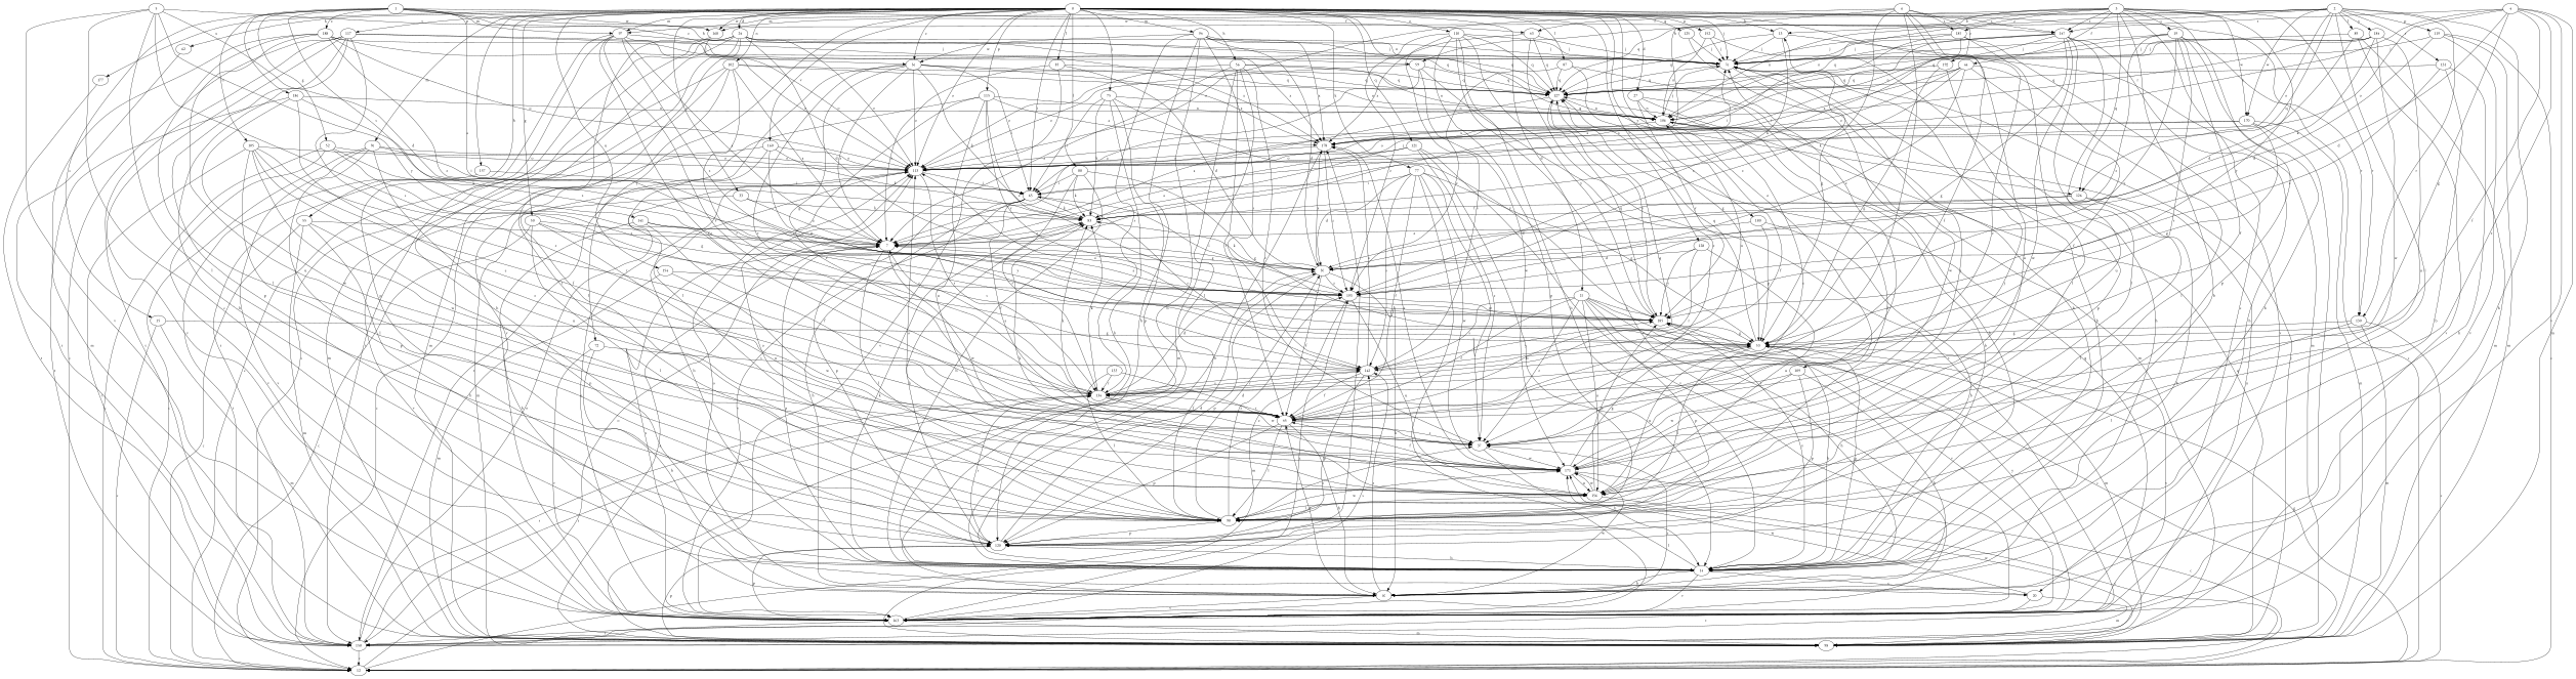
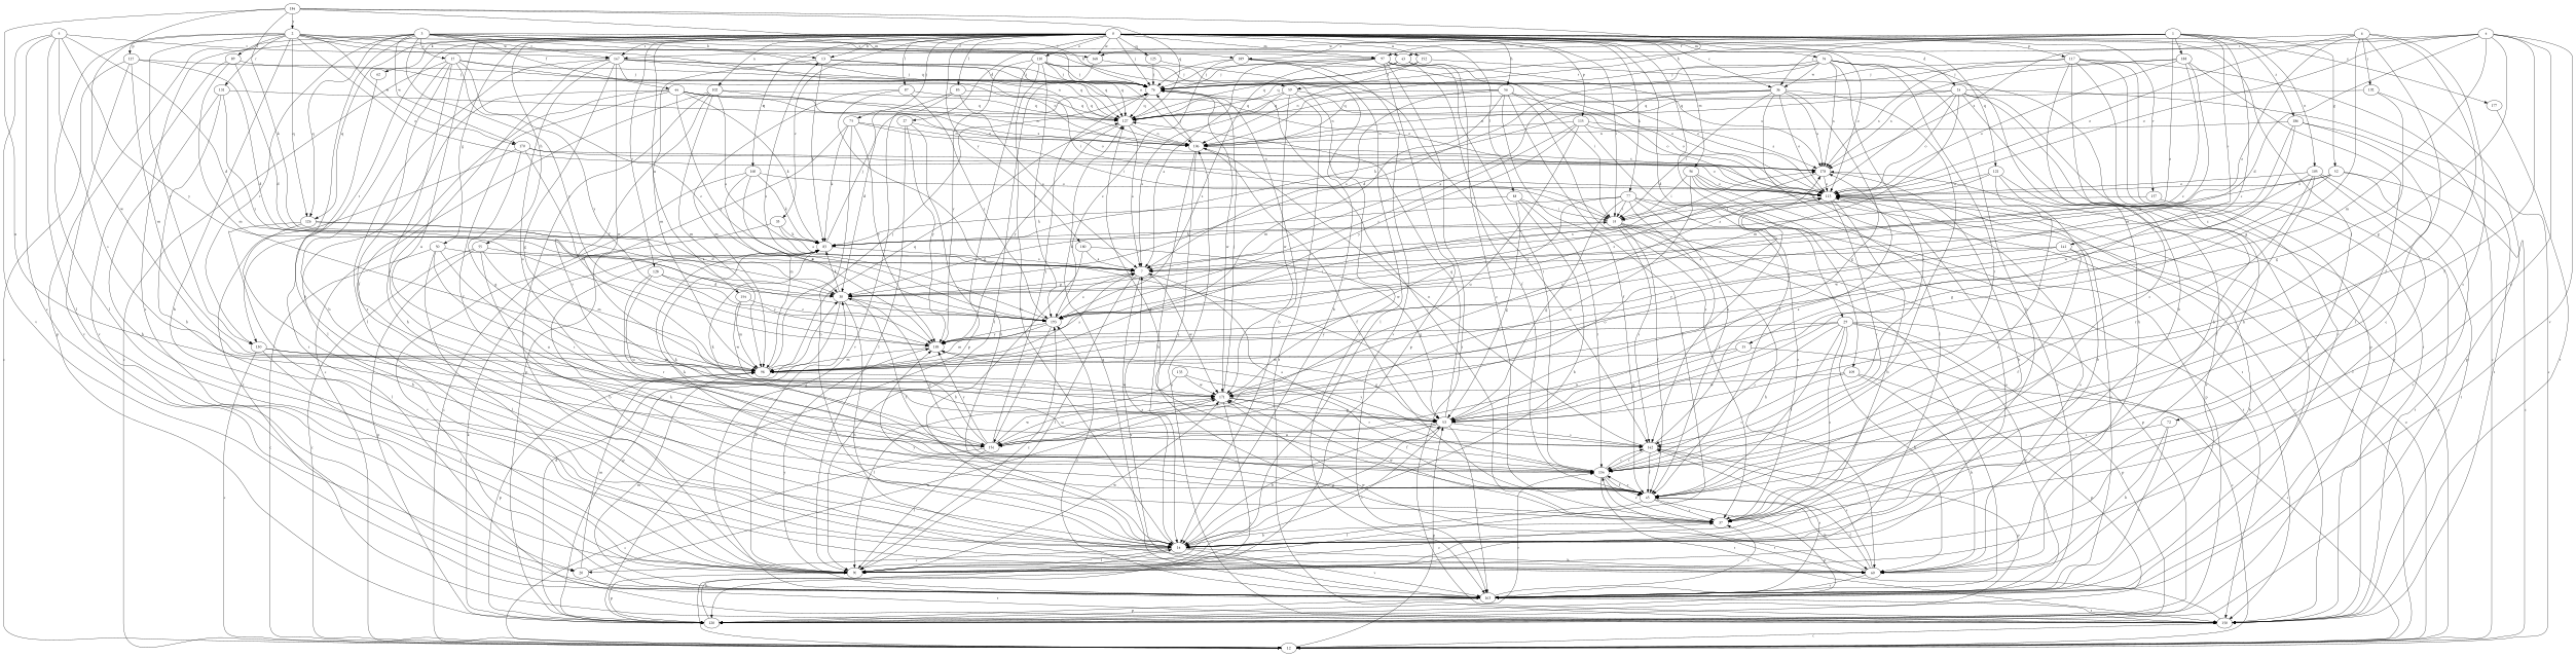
  strict digraph {
    fontname="EB Garamond"
    node [fontname="EB Garamond"]
    edge [fontname="EB Garamond"]
    0
    13
    24
    27
    29
    33
    36
    50
    55
    56
    n11 [label=65]
    72
    75
    76
    77
    n16 [label=62]
    85
    87
    88
    94
    96
    97
    102
    109
    110
    113
    115
    117
    121
    125
    126
    128
    130
    147
    152
    154
    156
    157
    160
    168
    177
    180
    127
    98
    83
    106
    14
    30
    163
    n50 [label=12]
    150
    90
    185
    60
    120
    37
    45
    142
    7
    53
    178
    134
    171
    193
    1
    15
    43
    52
    59
    105
    141
    186
    188
    2
    89
    119
    131
    170
    184
    3
    19
    20
    44
    189
    133
    4
    5
    6
    192
    0 -> 13 [label=b]
    0 -> 24 [label=d]
    0 -> 27 [label=d]
    0 -> 29 [label=d]
    0 -> 33 [label=e]
    0 -> 36 [label=e]
    0 -> 50 [label=g]
    0 -> 55 [label=h]
    0 -> 56 [label=h]
    0 -> n11 [label=i]
    0 -> 72 [label=j]
    0 -> 75 [label=j]
    0 -> 76 [label=j]
    0 -> 77 [label=k]
    0 -> n16 [label=k]
    0 -> 85 [label=l]
    0 -> 87 [label=l]
    0 -> 88 [label=l]
    0 -> 94 [label=m]
    0 -> 96 [label=m]
    0 -> 97 [label=m]
    0 -> 102 [label=n]
    0 -> 109 [label=o]
    0 -> 110 [label=o]
    0 -> 113 [label=o]
    0 -> 115 [label=p]
    0 -> 117 [label=p]
    0 -> 121 [label=q]
    0 -> 125 [label=q]
    0 -> 126 [label=q]
    0 -> 128 [label=r]
    0 -> 130 [label=r]
    0 -> 147 [label=t]
    0 -> 152 [label=u]
    0 -> 154 [label=u]
    0 -> 156 [label=u]
    0 -> 157 [label=v]
    0 -> 160 [label=v]
    0 -> 168 [label=w]
    0 -> 177 [label=x]
    0 -> 180 [label=y]
    13 -> 76 [label=j]
    13 -> 127 [label=q]
    13 -> 98 [label=m]
    13 -> 83 [label=k]
    24 -> 113 [label=o]
    24 -> 127 [label=q]
    24 -> 98 [label=m]
-   24 -> 76 [label=n]
+   24 -> 106 [label=n]
    24 -> 14 [label=b]
    24 -> 30 [label=d]
    24 -> 163 [label=v]
    24 -> n50 [label=c]
    24 -> 150 [label=t]
    27 -> 106 [label=n]
    27 -> 14 [label=b]
    27 -> 90 [label=l]
    27 -> 185 [label=y]
    29 -> 156 [label=u]
    29 -> 163 [label=v]
    29 -> n50 [label=c]
    29 -> 185 [label=y]
    29 -> 60 [label=h]
    29 -> 120 [label=p]
    29 -> 37 [label=e]
    29 -> 45 [label=f]
    29 -> 142 [label=s]
    33 -> 83 [label=k]
    33 -> 163 [label=v]
    33 -> 7 [label=a]
    36 -> n11 [label=i]
    36 -> 113 [label=o]
    36 -> 127 [label=q]
    36 -> 83 [label=k]
    36 -> 90 [label=l]
    36 -> 7 [label=a]
    36 -> 53 [label=g]
    36 -> 178 [label=x]
    36 -> 134 [label=r]
    50 -> 156 [label=u]
    50 -> n50 [label=c]
    50 -> 90 [label=l]
    50 -> 142 [label=s]
    50 -> 7 [label=a]
    55 -> 98 [label=m]
    55 -> 14 [label=b]
    55 -> n50 [label=c]
    55 -> 120 [label=p]
    55 -> 7 [label=a]
    56 -> 113 [label=o]
    56 -> 127 [label=q]
    56 -> 98 [label=m]
    56 -> 106 [label=n]
    56 -> 90 [label=l]
    56 -> 37 [label=e]
    56 -> 45 [label=f]
    56 -> 7 [label=a]
    n11 -> 83 [label=k]
    n11 -> 163 [label=v]
    n11 -> 60 [label=h]
    n11 -> 120 [label=p]
    n11 -> 45 [label=f]
    n11 -> 142 [label=s]
    72 -> 163 [label=v]
    72 -> 60 [label=h]
    72 -> 142 [label=s]
    75 -> n11 [label=i]
    75 -> 83 [label=k]
    75 -> 106 [label=n]
    75 -> 14 [label=b]
    75 -> 185 [label=y]
    75 -> 120 [label=p]
    76 -> 127 [label=q]
    76 -> 14 [label=b]
    76 -> 171 [label=w]
    77 -> n11 [label=i]
    77 -> 30 [label=d]
    77 -> 150 [label=t]
    77 -> 37 [label=e]
    77 -> 45 [label=f]
    77 -> 142 [label=s]
    77 -> 53 [label=g]
    77 -> 171 [label=w]
    n16 -> 150 [label=t]
    85 -> 127 [label=q]
    85 -> 30 [label=d]
    85 -> 163 [label=v]
    85 -> 7 [label=a]
    87 -> 127 [label=q]
    87 -> 98 [label=m]
    87 -> 53 [label=g]
    87 -> 193 [label=z]
    88 -> n11 [label=i]
    88 -> 83 [label=k]
    88 -> 14 [label=b]
    88 -> 53 [label=g]
    88 -> 134 [label=r]
    94 -> 36 [label=w]
    94 -> 76 [label=j]
    94 -> 127 [label=q]
    94 -> 14 [label=b]
    94 -> 30 [label=d]
    94 -> 60 [label=h]
    94 -> 142 [label=s]
    94 -> 178 [label=x]
    94 -> 134 [label=r]
    96 -> n11 [label=i]
    96 -> 113 [label=o]
    96 -> 156 [label=u]
    96 -> 163 [label=v]
    96 -> n50 [label=c]
    96 -> 120 [label=p]
    97 -> 76 [label=j]
    97 -> 113 [label=o]
    97 -> 150 [label=t]
    97 -> 120 [label=p]
    97 -> 45 [label=f]
    97 -> 7 [label=a]
    97 -> 134 [label=r]
    97 -> 193 [label=z]
    102 -> 127 [label=q]
    102 -> 98 [label=m]
    102 -> 106 [label=n]
    102 -> n50 [label=c]
    102 -> 90 [label=l]
    102 -> 7 [label=a]
    102 -> 134 [label=r]
    109 -> 60 [label=h]
    109 -> 120 [label=p]
    109 -> 134 [label=r]
    109 -> 171 [label=w]
    110 -> 76 [label=j]
    110 -> 127 [label=q]
    110 -> 14 [label=b]
    110 -> 163 [label=v]
    110 -> 185 [label=y]
    110 -> 120 [label=p]
    110 -> 142 [label=s]
    110 -> 193 [label=z]
    113 -> n11 [label=i]
    113 -> 14 [label=b]
    113 -> 134 [label=r]
    115 -> 156 [label=u]
    115 -> 106 [label=n]
    115 -> 150 [label=t]
    115 -> 185 [label=y]
    115 -> 45 [label=f]
    115 -> 178 [label=a]
    115 -> 193 [label=z]
    117 -> 76 [label=j]
    117 -> 14 [label=b]
    117 -> 163 [label=v]
    117 -> n50 [label=c]
    117 -> 150 [label=t]
    117 -> 120 [label=p]
    117 -> 37 [label=e]
    117 -> 178 [label=x]
    121 -> 113 [label=o]
    121 -> 14 [label=b]
    121 -> 163 [label=v]
    121 -> 37 [label=e]
    121 -> 7 [label=a]
    125 -> 76 [label=j]
    125 -> 14 [label=b]
    126 -> 83 [label=f]
    126 -> 14 [label=b]
    126 -> 30 [label=d]
    126 -> 90 [label=l]
    128 -> 156 [label=u]
    128 -> 30 [label=d]
    128 -> 185 [label=y]
    128 -> 134 [label=r]
    130 -> 98 [label=m]
    130 -> n50 [label=c]
    130 -> 90 [label=l]
    130 -> 53 [label=g]
    147 -> n11 [label=i]
    147 -> 76 [label=j]
    147 -> 113 [label=o]
    147 -> 156 [label=u]
    147 -> 127 [label=q]
    147 -> 90 [label=l]
    147 -> 60 [label=h]
    147 -> 53 [label=g]
    147 -> 171 [label=w]
    152 -> 76 [label=j]
    152 -> 106 [label=n]
    152 -> 60 [label=h]
    154 -> 98 [label=m]
    154 -> 171 [label=w]
    154 -> 193 [label=z]
    156 -> 76 [label=j]
    156 -> 113 [label=o]
    156 -> 83 [label=k]
    156 -> n50 [label=c]
    156 -> 90 [label=l]
    156 -> 185 [label=y]
    156 -> 171 [label=w]
    157 -> n11 [label=i]
    157 -> 150 [label=t]
    160 -> 113 [label=o]
    160 -> 98 [label=m]
    160 -> 83 [label=k]
    160 -> n50 [label=c]
    160 -> 185 [label=n]
    168 -> 113 [label=o]
    168 -> 90 [label=l]
    177 -> 150 [label=t]
    180 -> 14 [label=b]
    180 -> 7 [label=a]
    180 -> 53 [label=g]
    127 -> 106 [label=n]
    127 -> 185 [label=y]
    127 -> 7 [label=a]
    98 -> 76 [label=j]
    98 -> 127 [label=q]
    98 -> 120 [label=p]
    98 -> 7 [label=a]
    98 -> 171 [label=w]
    83 -> 76 [label=j]
    83 -> 7 [label=a]
    106 -> 76 [label=j]
    106 -> 14 [label=b]
    106 -> 37 [label=e]
    106 -> 45 [label=f]
    106 -> 178 [label=x]
    14 -> 83 [label=k]
    14 -> 163 [label=v]
    14 -> 90 [label=l]
    14 -> 185 [label=y]
    14 -> 60 [label=h]
    14 -> 7 [label=a]
    14 -> 53 [label=g]
    14 -> 20 [label=c]
    30 -> 83 [label=k]
    30 -> 60 [label=h]
    30 -> 120 [label=p]
    30 -> 45 [label=f]
    30 -> 178 [label=x]
    30 -> 193 [label=z]
    163 -> 113 [label=o]
    163 -> 127 [label=q]
    163 -> 98 [label=m]
    163 -> 150 [label=t]
    163 -> 185 [label=y]
    163 -> 120 [label=p]
    163 -> 37 [label=e]
    163 -> 142 [label=s]
    163 -> 193 [label=z]
    n50 -> 113 [label=o]
    n50 -> 53 [label=g]
    n50 -> 178 [label=x]
    150 -> 113 [label=o]
    150 -> 106 [label=n]
    150 -> n50 [label=c]
    150 -> 134 [label=r]
    90 -> 113 [label=o]
    90 -> 30 [label=d]
    90 -> 120 [label=p]
    90 -> 37 [label=e]
    90 -> 171 [label=w]
    90 -> 193 [label=z]
-   185 -> 127 [label=q]
    185 -> 98 [label=m]
    185 -> 53 [label=g]
    60 -> 113 [label=o]
    60 -> 163 [label=v]
    60 -> 45 [label=f]
    60 -> 142 [label=s]
    60 -> 171 [label=w]
    120 -> 83 [label=k]
    120 -> 14 [label=b]
    120 -> 30 [label=d]
    120 -> 134 [label=r]
    37 -> 76 [label=j]
    37 -> 14 [label=b]
    37 -> 171 [label=w]
    45 -> 127 [label=q]
    45 -> 83 [label=k]
    45 -> 90 [label=l]
    45 -> 60 [label=h]
    45 -> 120 [label=p]
    45 -> 37 [label=e]
    45 -> 134 [label=r]
    142 -> 106 [label=n]
    142 -> 185 [label=y]
    142 -> 120 [label=p]
    142 -> 45 [label=f]
    142 -> 178 [label=x]
    142 -> 134 [label=r]
    7 -> 30 [label=g]
    7 -> 163 [label=v]
    7 -> 90 [label=l]
    7 -> 171 [label=w]
    53 -> 113 [label=o]
    53 -> 156 [label=u]
    53 -> 127 [label=q]
    53 -> 14 [label=b]
    53 -> 163 [label=v]
    53 -> 90 [label=l]
    53 -> 142 [label=s]
    178 -> 113 [label=o]
    178 -> 14 [label=b]
    178 -> 193 [label=z]
    134 -> 83 [label=k]
    134 -> 30 [label=d]
    134 -> 150 [label=t]
    134 -> 37 [label=e]
    134 -> 45 [label=f]
    134 -> 142 [label=s]
    134 -> 7 [label=a]
    171 -> 76 [label=j]
    171 -> 156 [label=u]
    171 -> n50 [label=c]
    171 -> 45 [label=f]
    171 -> 53 [label=g]
    171 -> 178 [label=x]
    193 -> 13 [label=z]
    193 -> n11 [label=i]
    193 -> 156 [label=u]
    193 -> 98 [label=m]
    193 -> 185 [label=y]
    193 -> 7 [label=a]
    1 -> 36 [label=e]
    1 -> 97 [label=m]
    1 -> 168 [label=w]
    1 -> 7 [label=a]
    1 -> 15 [label=c]
    1 -> 43 [label=f]
    1 -> 52 [label=g]
    1 -> 59 [label=h]
    1 -> 105 [label=n]
    1 -> 141 [label=s]
    1 -> 186 [label=z]
    1 -> 188 [label=z]
    15 -> 98 [label=m]
    15 -> n50 [label=c]
    15 -> 53 [label=g]
    43 -> 76 [label=j]
    43 -> 127 [label=q]
    43 -> 37 [label=e]
    43 -> 178 [label=x]
    52 -> 113 [label=o]
    52 -> 83 [label=k]
    52 -> 163 [label=v]
    52 -> n50 [label=c]
    52 -> 53 [label=g]
    59 -> 113 [label=o]
    59 -> 127 [label=q]
    59 -> 150 [label=t]
    59 -> 7 [label=a]
    59 -> 171 [label=w]
    105 -> 113 [label=o]
    105 -> 150 [label=t]
    105 -> 90 [label=l]
    105 -> 45 [label=f]
    105 -> 134 [label=r]
    105 -> 171 [label=w]
    141 -> 185 [label=y]
    141 -> 60 [label=h]
    141 -> 45 [label=f]
    141 -> 7 [label=a]
    186 -> 106 [label=n]
    186 -> 150 [label=t]
    186 -> 37 [label=e]
    186 -> 171 [label=w]
    186 -> 193 [label=z]
    188 -> 76 [label=j]
    188 -> 113 [label=o]
-   188 -> 156 [label=u]
    188 -> 98 [label=m]
    188 -> 90 [label=l]
    188 -> 178 [label=x]
    188 -> 193 [label=z]
    2 -> 97 [label=m]
    2 -> 113 [label=o]
    2 -> 126 [label=q]
    2 -> 130 [label=r]
    2 -> 168 [label=w]
    2 -> 106 [label=n]
    2 -> 90 [label=l]
    2 -> 60 [label=h]
    2 -> 59 [label=h]
    2 -> 89 [label=l]
    2 -> 119 [label=p]
    2 -> 131 [label=r]
    2 -> 170 [label=w]
-   2 -> 184 [label=y]
+   184 -> 2 [label=y]
    89 -> 76 [label=j]
    89 -> 98 [label=m]
    89 -> 30 [label=d]
    89 -> 163 [label=v]
    119 -> 76 [label=j]
    119 -> 98 [label=m]
    119 -> 30 [label=d]
    119 -> 163 [label=v]
    119 -> n50 [label=c]
    131 -> 127 [label=q]
    131 -> 14 [label=b]
    131 -> 60 [label=h]
    131 -> 193 [label=z]
    170 -> 113 [label=o]
    170 -> 98 [label=m]
    170 -> 150 [label=t]
    170 -> 53 [label=g]
    170 -> 178 [label=x]
    184 -> 76 [label=j]
    184 -> 156 [label=u]
    184 -> 127 [label=q]
    184 -> 83 [label=k]
    184 -> 106 [label=r]
    184 -> 171 [label=w]
    3 -> 13 [label=b]
    3 -> 126 [label=q]
    3 -> 130 [label=r]
    3 -> 147 [label=t]
    3 -> 127 [label=q]
    3 -> 106 [label=n]
    3 -> 14 [label=b]
    3 -> 185 [label=y]
    3 -> 120 [label=p]
    3 -> 43 [label=f]
    3 -> 170 [label=w]
    3 -> 19 [label=c]
    3 -> 20 [label=c]
    3 -> 44 [label=f]
    3 -> 189 [label=z]
    19 -> 76 [label=j]
    19 -> 106 [label=n]
    19 -> 14 [label=b]
    19 -> n50 [label=c]
    19 -> 185 [label=y]
    19 -> 45 [label=f]
    19 -> 134 [label=r]
    19 -> 193 [label=z]
    20 -> 98 [label=m]
    20 -> 150 [label=t]
    20 -> 171 [label=w]
    44 -> 113 [label=o]
    44 -> 127 [label=q]
    44 -> 83 [label=k]
    44 -> 90 [label=l]
-   105 -> 37 [label=e]
+   44 -> 37 [label=e]
    44 -> 45 [label=f]
    44 -> 178 [label=x]
    44 -> 193 [label=z]
    189 -> n11 [label=i]
    189 -> 76 [label=j]
    189 -> 163 [label=v]
    189 -> 90 [label=l]
    189 -> 193 [label=z]
    133 -> 90 [label=l]
    133 -> 134 [label=r]
    133 -> 171 [label=w]
    4 -> 113 [label=o]
    4 -> 147 [label=t]
    4 -> 98 [label=m]
    4 -> 30 [label=d]
    4 -> 163 [label=v]
    4 -> 37 [label=e]
    4 -> 45 [label=f]
    4 -> 53 [label=g]
    4 -> 178 [label=x]
    5 -> 147 [label=t]
    5 -> 30 [label=d]
    5 -> 163 [label=v]
    5 -> 90 [label=l]
    5 -> 185 [label=y]
    5 -> 142 [label=s]
    5 -> 20 [label=c]
    6 -> 113 [label=o]
    6 -> 37 [label=e]
    6 -> 45 [label=f]
    6 -> 7 [label=a]
    6 -> 53 [label=g]
    6 -> 134 [label=r]
    6 -> 189 [label=z]
    6 -> 192 [label=z]
    192 -> 127 [label=q]
    192 -> 120 [label=p]
    192 -> 53 [label=g]
  }
